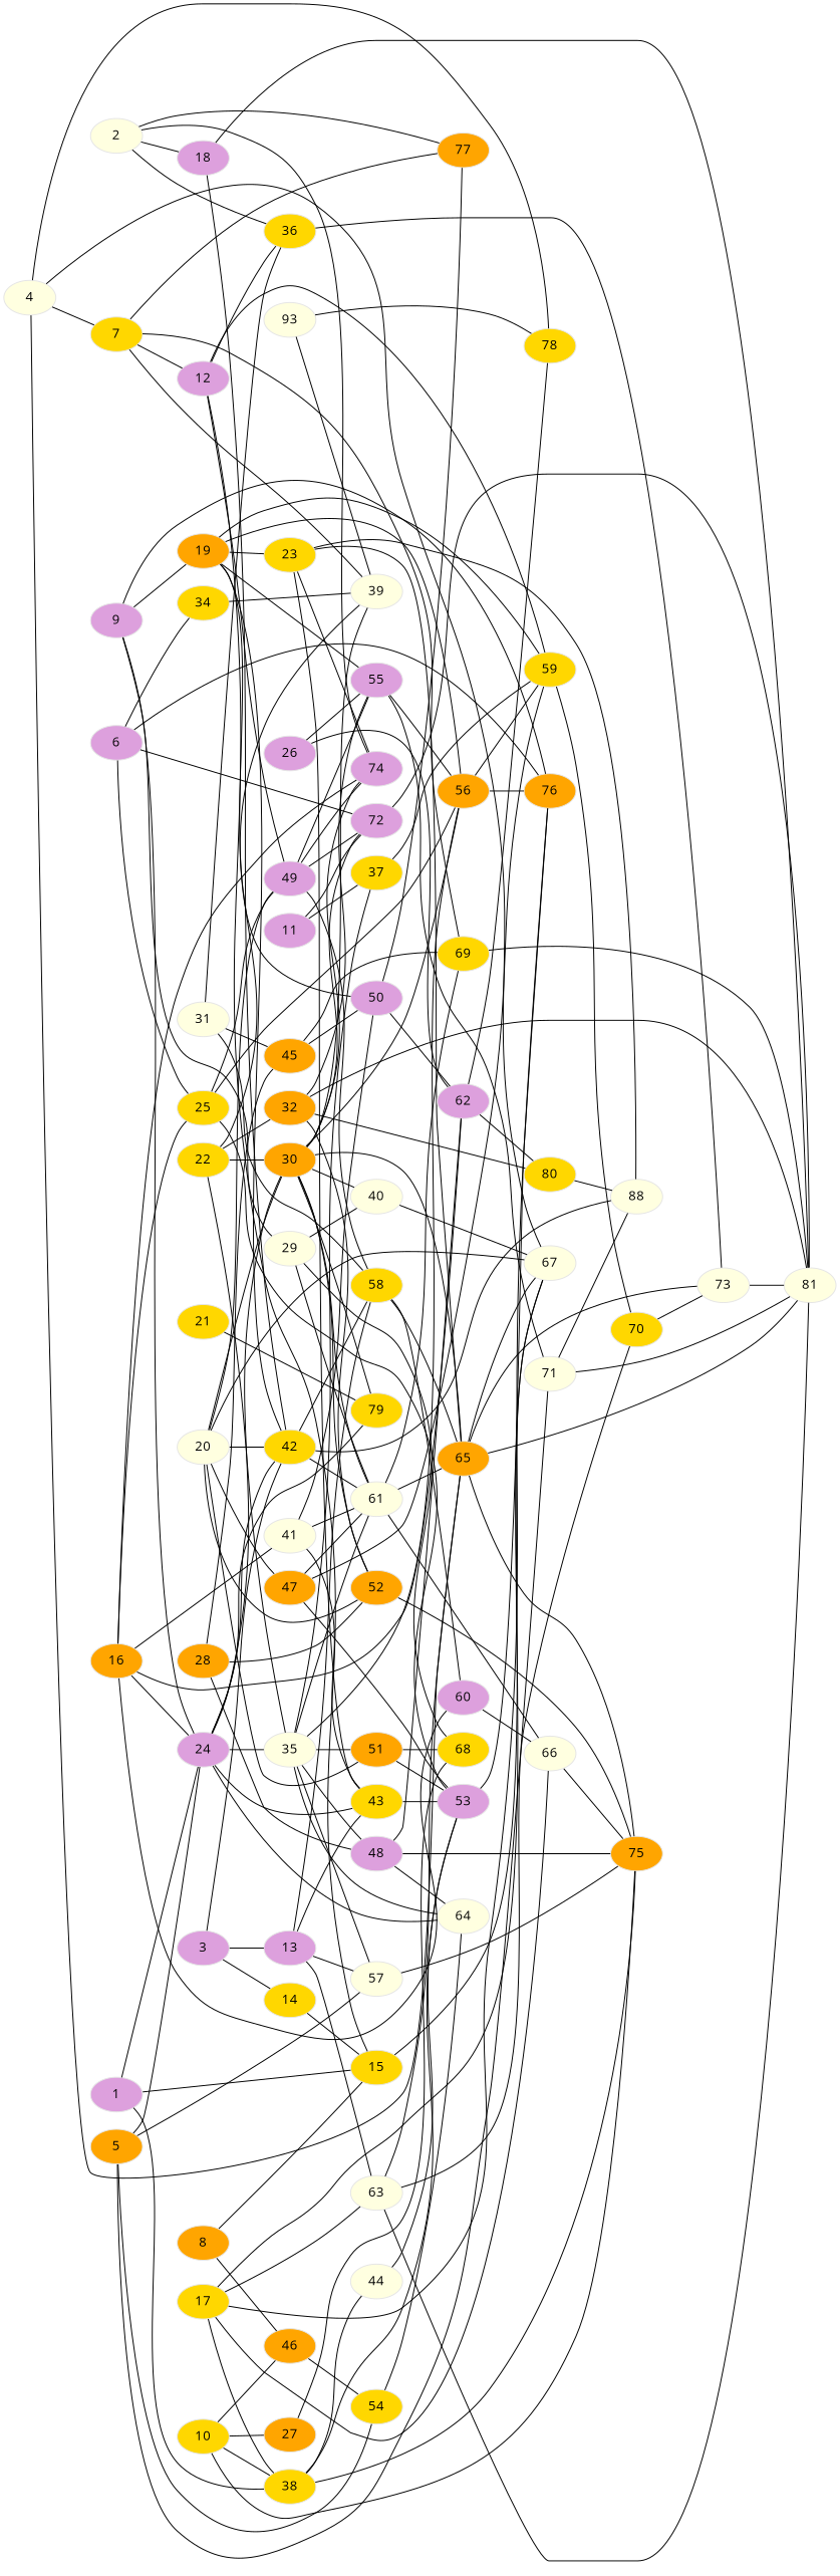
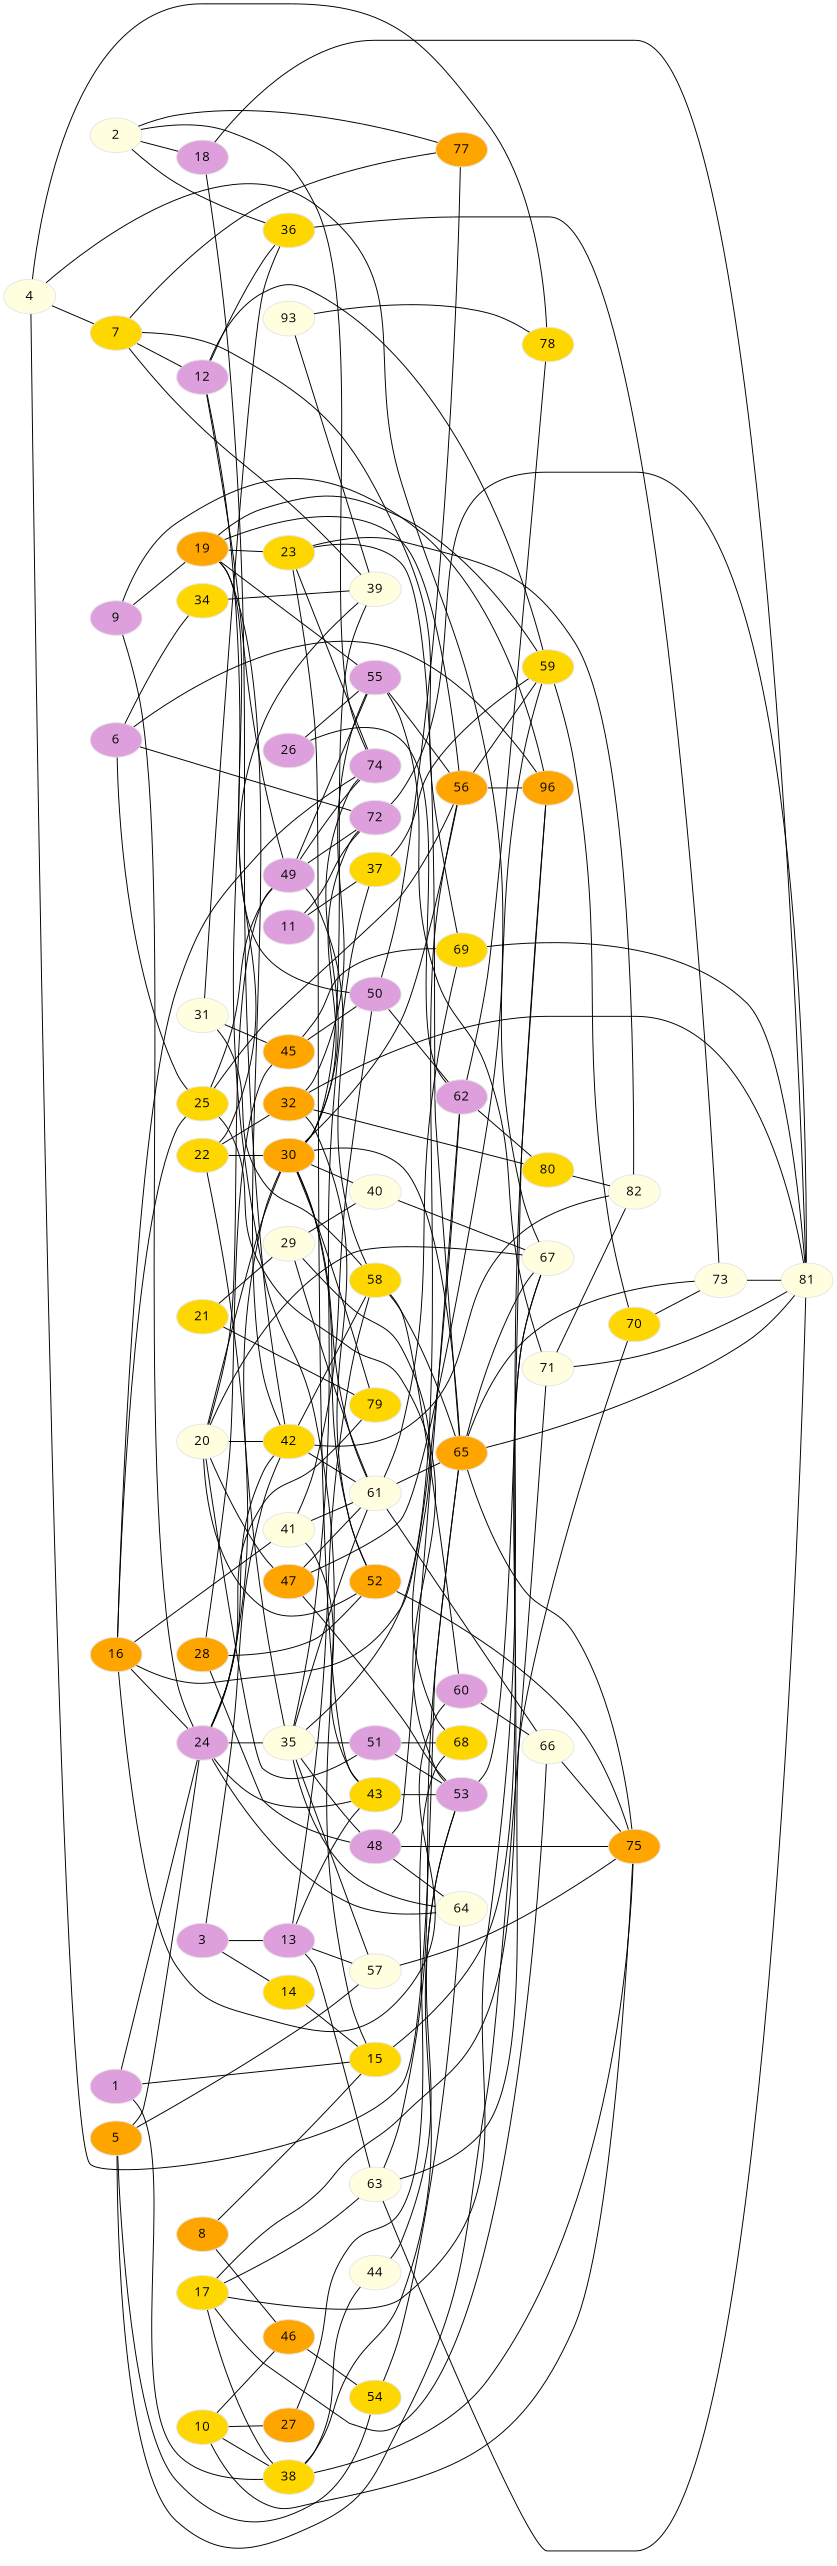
  graph {
    fontname="Open Sans"
    rankdir=LR
    node [color=gray90 fillcolor=gold fontname="Open Sans" style=filled]
    edge [fontname="Open Sans" weight=1.0]
    1 [fillcolor=plum]
    15
    24 [fillcolor=plum]
    38
    67 [fillcolor=lightyellow]
    42
    43
    30 [fillcolor=orange]
    79
    35 [fillcolor=lightyellow]
    64 [fillcolor=lightyellow]
    75 [fillcolor=orange]
    53 [fillcolor=plum]
    44 [fillcolor=lightyellow]
    2 [fillcolor=lightyellow]
    18 [fillcolor=plum]
    36
    74 [fillcolor=plum]
    77 [fillcolor=orange]
    81 [fillcolor=lightyellow]
    73 [fillcolor=lightyellow]
    3 [fillcolor=plum]
    13 [fillcolor=plum]
    14
    57 [fillcolor=lightyellow]
    58
    63 [fillcolor=lightyellow]
-   82 [fillcolor=lightyellow label=88]
+   82 [fillcolor=lightyellow]
    61 [fillcolor=lightyellow]
    4 [fillcolor=lightyellow]
    7
    65 [fillcolor=orange]
    78
    12 [fillcolor=plum]
    39 [fillcolor=lightyellow]
    69
    5 [fillcolor=orange]
    54
    71 [fillcolor=lightyellow]
    6 [fillcolor=plum]
    25
    34
    72 [fillcolor=plum]
-   76 [fillcolor=orange]
+   76 [fillcolor=orange label=96]
    49 [fillcolor=plum]
    56 [fillcolor=orange]
    59
    8 [fillcolor=orange]
    46 [fillcolor=orange]
    9 [fillcolor=plum]
    19 [fillcolor=orange]
    23
    50 [fillcolor=plum]
    55 [fillcolor=plum]
    10
    27 [fillcolor=orange]
    68
    11 [fillcolor=plum]
    37
    70
    60 [fillcolor=plum]
    16 [fillcolor=orange]
    41 [fillcolor=lightyellow]
    62 [fillcolor=plum]
    66 [fillcolor=lightyellow]
    80
    17
    20 [fillcolor=lightyellow]
    47 [fillcolor=orange]
-   51 [fillcolor=orange]
+   51 [fillcolor=plum]
    52 [fillcolor=orange]
    40 [fillcolor=lightyellow]
    29 [fillcolor=lightyellow]
    21
    22
    32 [fillcolor=orange]
    48 [fillcolor=plum]
    26 [fillcolor=plum]
    28 [fillcolor=orange]
    45 [fillcolor=orange]
    31 [fillcolor=lightyellow]
    n82 [fillcolor=lightyellow label=93]
    1 -- 15
    1 -- 24
    1 -- 38
    15 -- 67
    24 -- 42
    24 -- 43
    24 -- 30
    24 -- 79
    24 -- 35
    24 -- 64
    38 -- 75
    38 -- 53
    38 -- 44
    42 -- 58
    42 -- 82
    42 -- 61
    43 -- 53
    30 -- 79
    30 -- 74
    30 -- 61
    30 -- 65
    30 -- 39
    30 -- 72
    30 -- 56
    30 -- 52
    30 -- 40
    35 -- 64
    35 -- 57
    35 -- 61
    35 -- 56
    35 -- 37
    35 -- 51
    35 -- 48
    53 -- 76
    44 -- 53
    2 -- 18
    2 -- 36
    2 -- 74
    2 -- 77
    18 -- 42
    18 -- 81
    36 -- 73
    73 -- 81
    3 -- 42
    3 -- 13
    3 -- 14
    13 -- 43
    13 -- 57
    13 -- 58
    13 -- 63
    14 -- 15
    57 -- 75
    58 -- 65
    58 -- 60
    63 -- 81
    63 -- 65
    63 -- 70
    61 -- 65
    61 -- 69
    61 -- 66
    4 -- 67
    4 -- 7
    4 -- 65
    4 -- 78
    7 -- 77
    7 -- 12
    7 -- 39
    7 -- 69
    65 -- 67
    65 -- 75
    65 -- 81
    65 -- 73
    12 -- 15
    12 -- 36
    12 -- 49
    12 -- 59
    69 -- 81
    5 -- 24
    5 -- 57
    5 -- 54
    5 -- 71
    54 -- 64
    71 -- 81 [weight=2.0]
    71 -- 82
    6 -- 25
    6 -- 34
    6 -- 72
    6 -- 76
    25 -- 53
    25 -- 49
    25 -- 56
    34 -- 39
    72 -- 81
    49 -- 74
    49 -- 58
    49 -- 72
    49 -- 55
    56 -- 76
    56 -- 59
    59 -- 70
    8 -- 15
    8 -- 46
    46 -- 54
    9 -- 24
    9 -- 76
    9 -- 19
    19 -- 42
    19 -- 56
    19 -- 59
    19 -- 23
    19 -- 50
    19 -- 55
    23 -- 43
    23 -- 74
    23 -- 82
    23 -- 65
    50 -- 77
    50 -- 62
    55 -- 71
    55 -- 56
    10 -- 38
    10 -- 75
    10 -- 46
    10 -- 27
    27 -- 68
    11 -- 72
    11 -- 37
    37 -- 59
    70 -- 73
    60 -- 66
    16 -- 24
    16 -- 74
    16 -- 25
    16 -- 60
    16 -- 41
    16 -- 62
    41 -- 43
    41 -- 61
    41 -- 50
    62 -- 78 [weight=2.0]
    62 -- 80
    66 -- 75
    80 -- 82
    17 -- 38
    17 -- 67
    17 -- 63
    17 -- 76
    17 -- 66
    20 -- 67
    20 -- 42
    20 -- 30
    20 -- 49
    20 -- 47
    20 -- 51
    20 -- 52
    47 -- 53
    47 -- 61
    47 -- 59
    51 -- 53
    51 -- 68
    52 -- 75
    40 -- 67
    29 -- 61
    29 -- 68
    29 -- 40
    21 -- 79
-   9 -- 29
+   21 -- 29
    22 -- 30
    22 -- 35
    22 -- 39
    22 -- 32
    32 -- 81
    32 -- 55
    32 -- 80
    32 -- 52
    48 -- 64
    48 -- 75
    48 -- 62
    26 -- 55 [weight=2.0]
    26 -- 62
    28 -- 52
    28 -- 48
    28 -- 45
    45 -- 69 [weight=2.0]
    45 -- 50 [weight=2.0]
    31 -- 36
    31 -- 58
    31 -- 45 [weight=2.0]
    n82 -- 78
    n82 -- 39
  }
